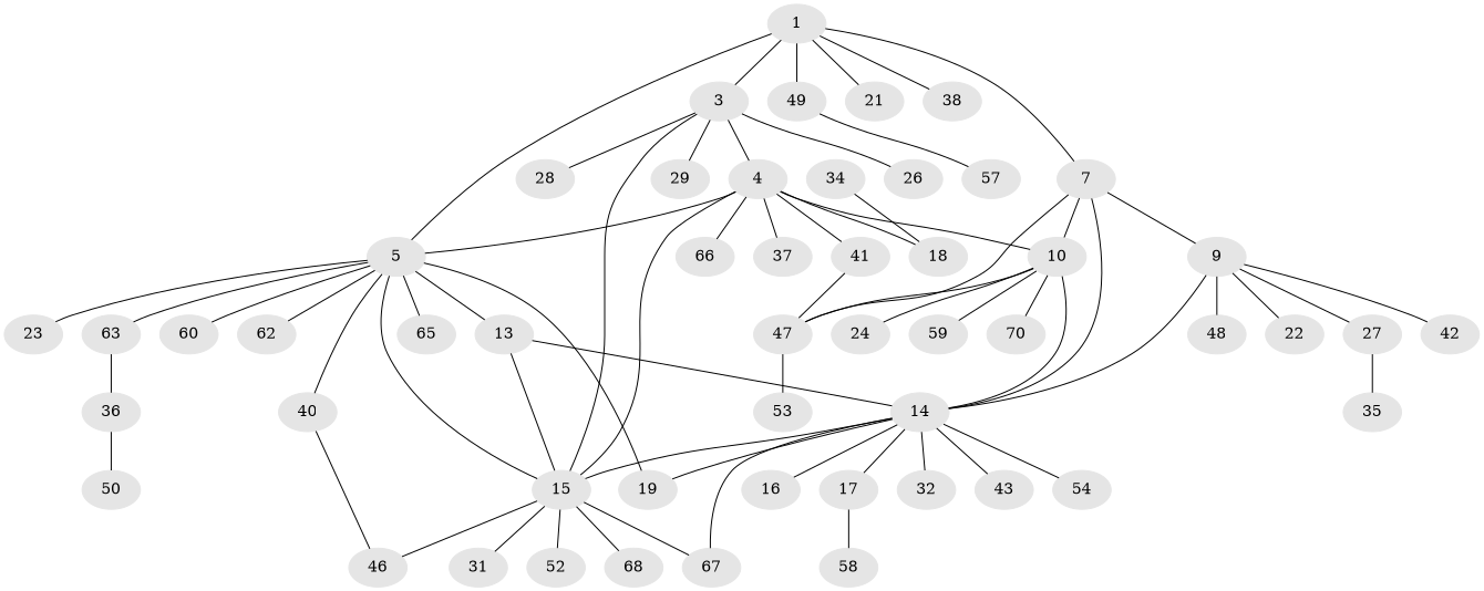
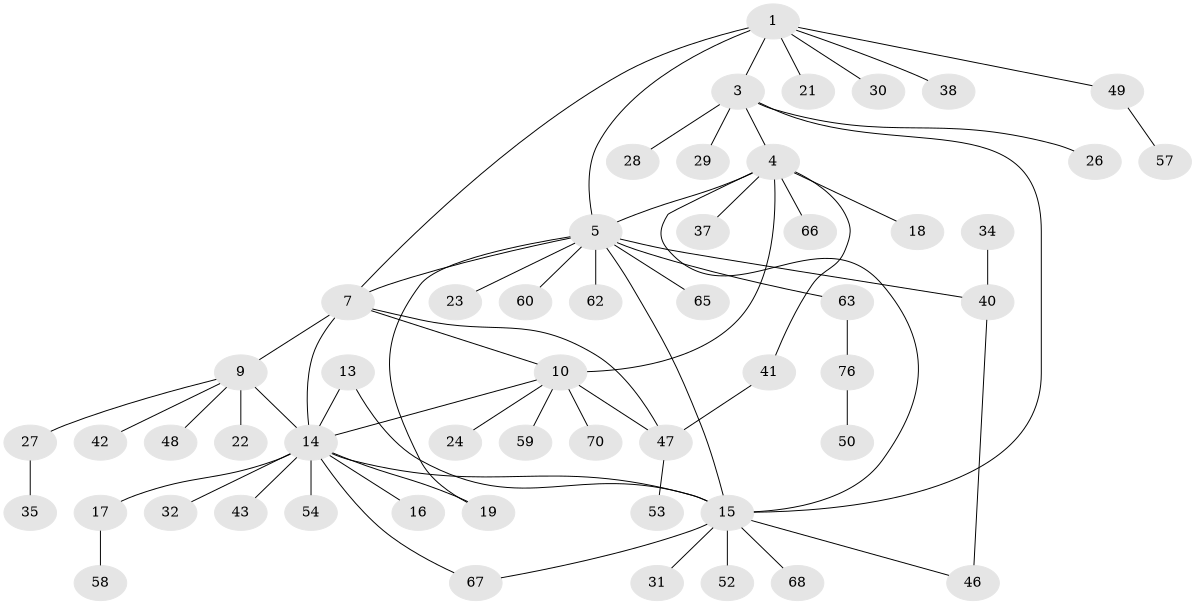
  graph {
    node [color=gray90 style=filled]
    1 [super="+2"]
    3 [super="+23"]
    5 [super="+6"]
    7 [super="+8"]
    21
+   30
    38
    49
    4 [super="+12"]
    15 [super="+39"]
    26
    28
    29
    19
    n15 [label=23]
    40
    60
    62
    63
    65
    10 [super="+11"]
    9 [super="+25"]
    14 [super="+55"]
    47 [super="+61"]
    57
    18 [super="+69"]
    37
    41
    66
    67
    31
    46 [super="+64"]
    52
    68
    24
    59
    70
-   36 [super="+44"]
+   36 [super="+44" label=76]
    22
    27 [super="+33"]
    42
    48
    16
    17 [super="+51"]
    32
    43
    54
    53
    35
    50
    13 [super="+45"]
    58
    34 [super="+56"]
    1 -- 3 [weight=2]
    1 -- 5
    1 -- 7
    1 -- 21
+   1 -- 30
    1 -- 38
    1 -- 49
    3 -- 4
    3 -- 15
    3 -- 26
    3 -- 28
    3 -- 29
-   5 -- 13
+   5 -- 7
    5 -- 15
    5 -- 19
    5 -- n15
    5 -- 40
    5 -- 60
    5 -- 62
    5 -- 63
    5 -- 65
    7 -- 10
    7 -- 9 [weight=2]
    7 -- 14
    7 -- 47
    49 -- 57
    4 -- 5 [weight=2]
    4 -- 15
    4 -- 10 [weight=2]
    4 -- 18
    4 -- 37
    4 -- 41
    4 -- 66
    15 -- 67
    15 -- 31
    15 -- 46
    15 -- 52
    15 -- 68
    40 -- 46
    63 -- 36
    10 -- 14
    10 -- 47
    10 -- 24
    10 -- 59
    10 -- 70
    9 -- 14
    9 -- 22
    9 -- 27
    9 -- 42
    9 -- 48
    14 -- 15
    14 -- 19
    14 -- 67
    14 -- 16
    14 -- 17
    14 -- 32
    14 -- 43
    14 -- 54
    47 -- 53
    41 -- 47
    36 -- 50
    27 -- 35
    17 -- 58
    13 -- 15
    13 -- 14
-   34 -- 18
+   34 -- 40
  }
